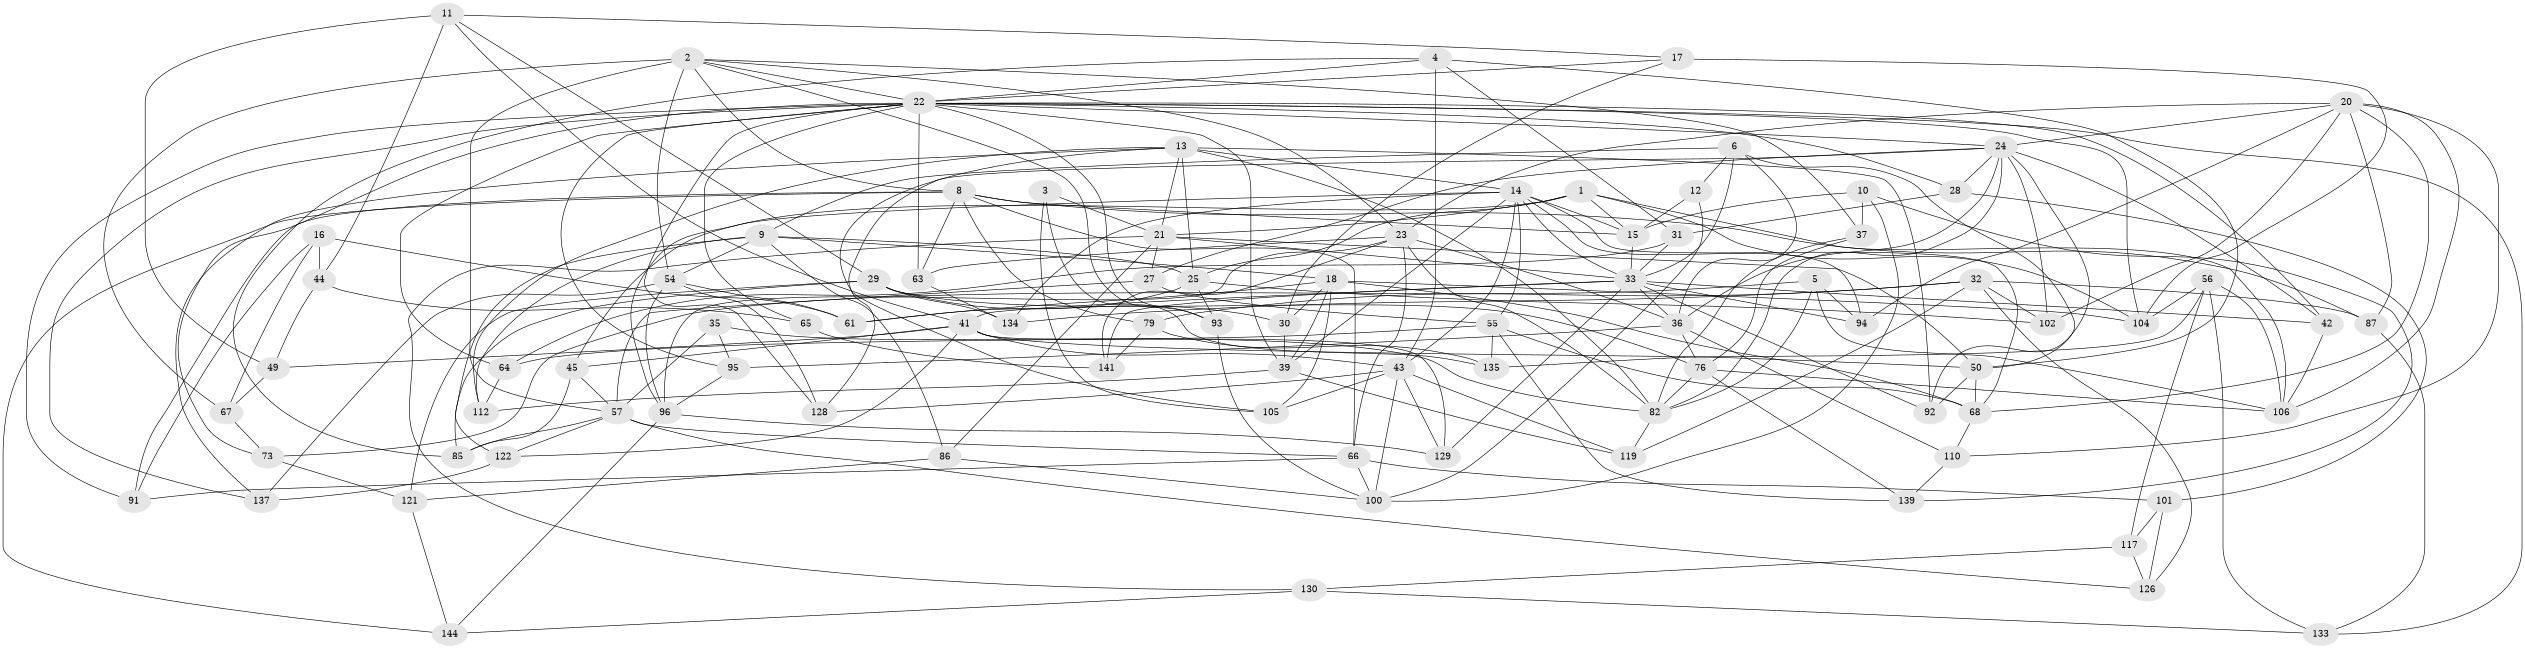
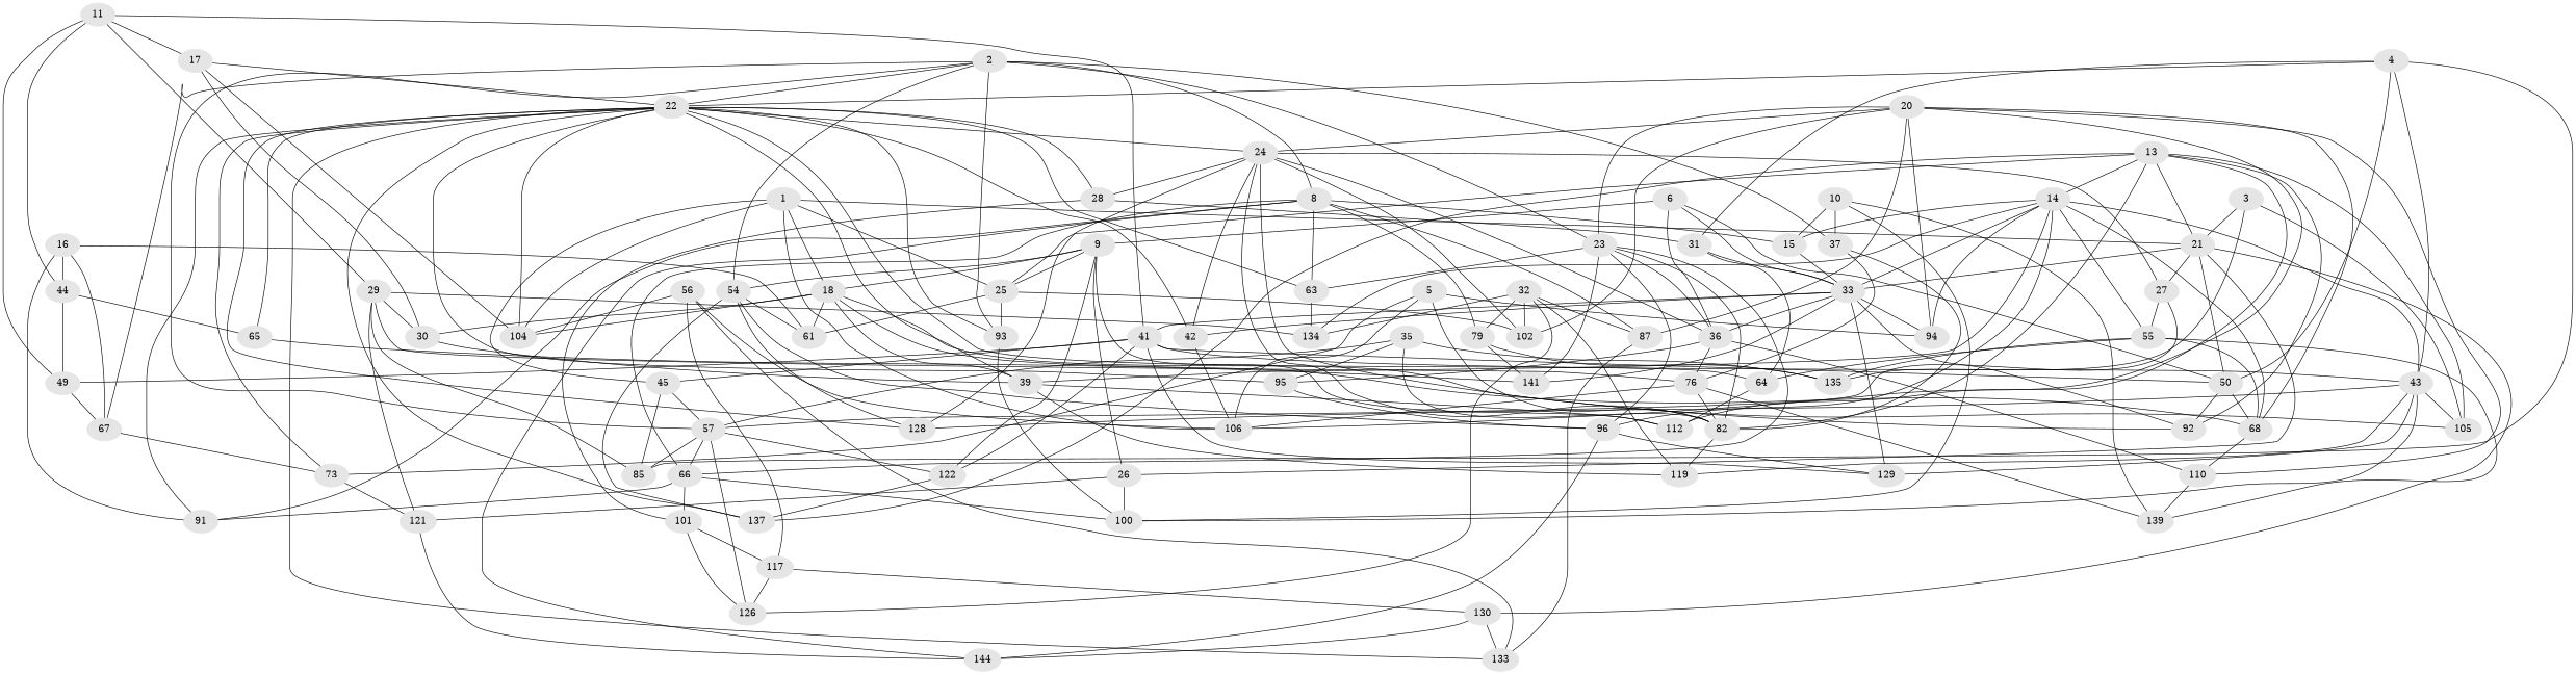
  graph {
    node [color=gray90 style=filled]
    1 [super="+7"]
    18 [super="+78+38"]
    21 [super="+81+147"]
    25 [super="+51"]
    45
    104
    106 [super="+124"]
    105
    39 [super="+46"]
    68 [super="+111"]
    61
    30
    50 [super="+125"]
    33 [super="+58+97"]
-   26 [label=86]
+   26
    27
    130
    93
    102
    57 [super="+75"]
    85
    2 [super="+44+80"]
    8 [super="+19+77"]
    22 [super="+99+108+84"]
    23 [super="+71+114"]
    37
    54 [super="+62"]
    67
    15 [super="+53"]
    63
    66 [super="+136"]
    79
    87
    91
    144
    65
    73
    137
    24 [super="+123+74+109"]
    28
    42
    64
    95
    128
    133
    82 [super="+118"]
    36 [super="+52+47"]
    96 [super="+103"]
    141
    76 [super="+90"]
    122
    126
    100 [super="+115"]
    3
    135
    4
    31
    43 [super="+98"]
    92
    5
    94
    121
    119
    9 [super="+59+113"]
    112
    6
-   12
    41 [super="+48+70"]
    129
    110
    134
    101
    10
    139
    11 [super="+60"]
    17
    29 [super="+89"]
    n78 [label=44]
    49
    13 [super="+69+83"]
    14 [super="+86+34"]
    55 [super="+140"]
    16
    20 [super="+131"]
    117
    32 [super="+88"]
    35
    56
-   1 -- 15
+   1 -- 18
    1 -- 21
    1 -- 25
    1 -- 45
    1 -- 104
    1 -- 106
    18 -- 104
    18 -- 105
    18 -- 39
    18 -- 68
    18 -- 61
    18 -- 30
    21 -- 50
    21 -- 33
    21 -- 26
    21 -- 27
    21 -- 130
    25 -- 61
    25 -- 93
    25 -- 102
    45 -- 57
    45 -- 85
    39 -- 119
    39 -- 112
    68 -- 110
    30 -- 39
    50 -- 68
    50 -- 92
    33 -- 42
    33 -- 36
    33 -- 141
    33 -- 92
    33 -- 94
    33 -- 41
    33 -- 129
    26 -- 100
    26 -- 121
    27 -- 57
    27 -- 55
    130 -- 144
    130 -- 133
    93 -- 100
    57 -- 85
    57 -- 66
    57 -- 122
    57 -- 126
    2 -- 93
    2 -- 57
    2 -- 8
    2 -- 22
    2 -- 23
    2 -- 37
    2 -- 54
    2 -- 67
    8 -- 15
    8 -- 63
    8 -- 66
    8 -- 79
    8 -- 87
    8 -- 91
    8 -- 144
    22 -- 104
    22 -- 39
    22 -- 93
    22 -- 63
    22 -- 91
    22 -- 65
    22 -- 73
    22 -- 137
    22 -- 24
    22 -- 28
    22 -- 42
    22 -- 64
    22 -- 95
    22 -- 128
    22 -- 133
    23 -- 63
    23 -- 66
    23 -- 82
    23 -- 36
    23 -- 96
    23 -- 141
    37 -- 82
    37 -- 76
    54 -- 61
    54 -- 137
    54 -- 128
    54 -- 96
    67 -- 73
    15 -- 33
    63 -- 134
    66 -- 91
    66 -- 100
    66 -- 101
    79 -- 141
    79 -- 135
    87 -- 133
    65 -- 141
    73 -- 121
    24 -- 27
    24 -- 102
    24 -- 28
    24 -- 42
    24 -- 128
    24 -- 82
    24 -- 36
    24 -- 92
    28 -- 31
    28 -- 101
    42 -- 106
    64 -- 112
    95 -- 96
    82 -- 119
    36 -- 95
    36 -- 76
    36 -- 110
    96 -- 144
    96 -- 129
    76 -- 106
    76 -- 82
    76 -- 139
    122 -- 137
    3 -- 21
    3 -- 105
    3 -- 135
    4 -- 50
    4 -- 85
    4 -- 22
    4 -- 31
    4 -- 43
    31 -- 33
    31 -- 64
    43 -- 105
    43 -- 128
    43 -- 100
    43 -- 119
    43 -- 129
    5 -- 106
    5 -- 73
    5 -- 82
    5 -- 94
    121 -- 144
    9 -- 18
    9 -- 25
    9 -- 26
    9 -- 54
    9 -- 122
    9 -- 112
    6 -- 50
    6 -- 33
    6 -- 36
    6 -- 9
-   6 -- 12
-   12 -- 15 [weight=2]
-   12 -- 100
    41 -- 45
    41 -- 50
    41 -- 122
    41 -- 43
    41 -- 129
    41 -- 49
    110 -- 139
    101 -- 126
    101 -- 117
    10 -- 37
    10 -- 15
    10 -- 100
    10 -- 139
    11 -- 41
    11 -- 17
    11 -- 29
    11 -- n78
    11 -- 49
    17 -- 104
    17 -- 30
    17 -- 22
    29 -- 30
    29 -- 85
    29 -- 76
    29 -- 121
    29 -- 134
    n78 -- 65
    n78 -- 49
    49 -- 67
    13 -- 21
    13 -- 25
    13 -- 105
    13 -- 137
    13 -- 82
    13 -- 92
    13 -- 112
    13 -- 14
    14 -- 39
    14 -- 68
    14 -- 33
    14 -- 15
    14 -- 96
    14 -- 43
    14 -- 94
    14 -- 134
    14 -- 55
    55 -- 68
    55 -- 64
    55 -- 135
    55 -- 139
    16 -- 61
    16 -- 67
    16 -- 91
    16 -- n78
    20 -- 106
    20 -- 68
    20 -- 102
    20 -- 23
    20 -- 87
    20 -- 24
    20 -- 94
    20 -- 110
    117 -- 130
    117 -- 126
    32 -- 102
    32 -- 79
    32 -- 87
    32 -- 126
    32 -- 119
    32 -- 134
    35 -- 57
    35 -- 95
    35 -- 82
-   56 -- 135
+   35 -- 135
    56 -- 104
    56 -- 106
    56 -- 133
    56 -- 117
  }
